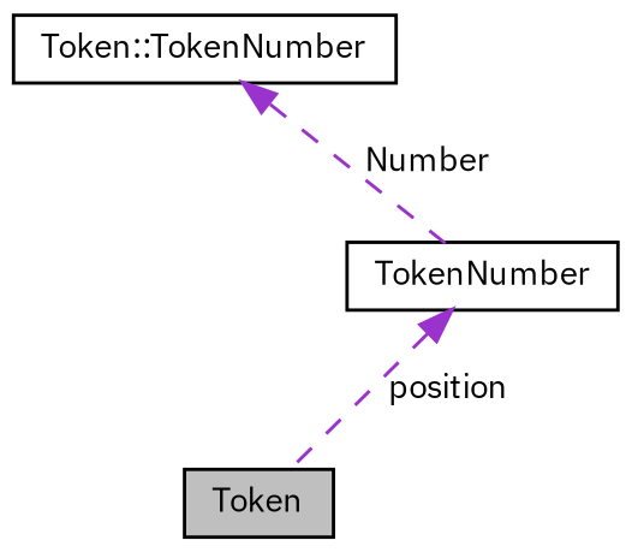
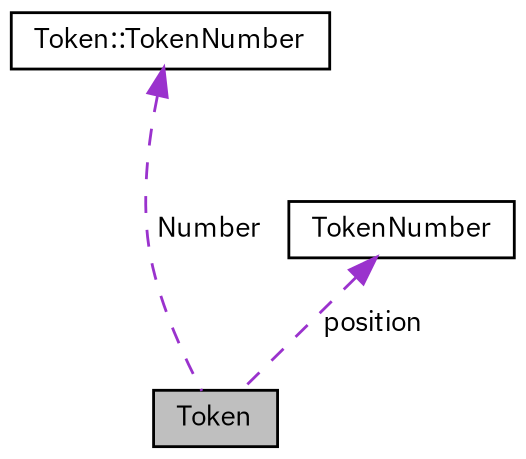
  digraph {
    fontname="IBM Plex Sans"
    node [color=black fillcolor=white fontname="IBM Plex Sans" fontsize=10 shape=record style=filled]
    edge [color=darkorchid3 dir=back fontname="IBM Plex Sans" fontsize=10 labelfontname=Helvetica labelfontsize=10 style=dashed]
    n1 [fillcolor=grey75 fontcolor=black height=0.2 label=Token width=0.4]
    n2 [height=0.2 label=TokenNumber width=0.4]
    n3 [height=0.2 label="Token::TokenNumber" width=0.4]
    n2 -> n1 [label=" position"]
-   n3 -> n2 [label=" Number"]
+   n3 -> n1 [label=" Number"]
  }
